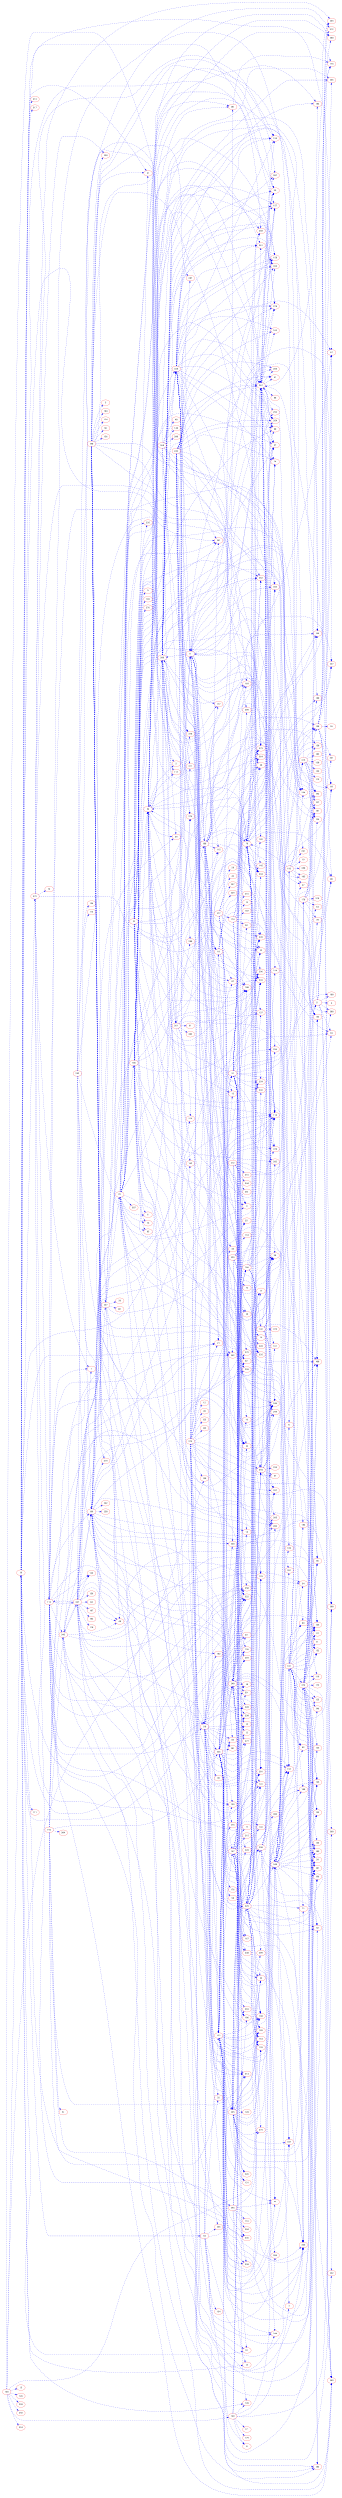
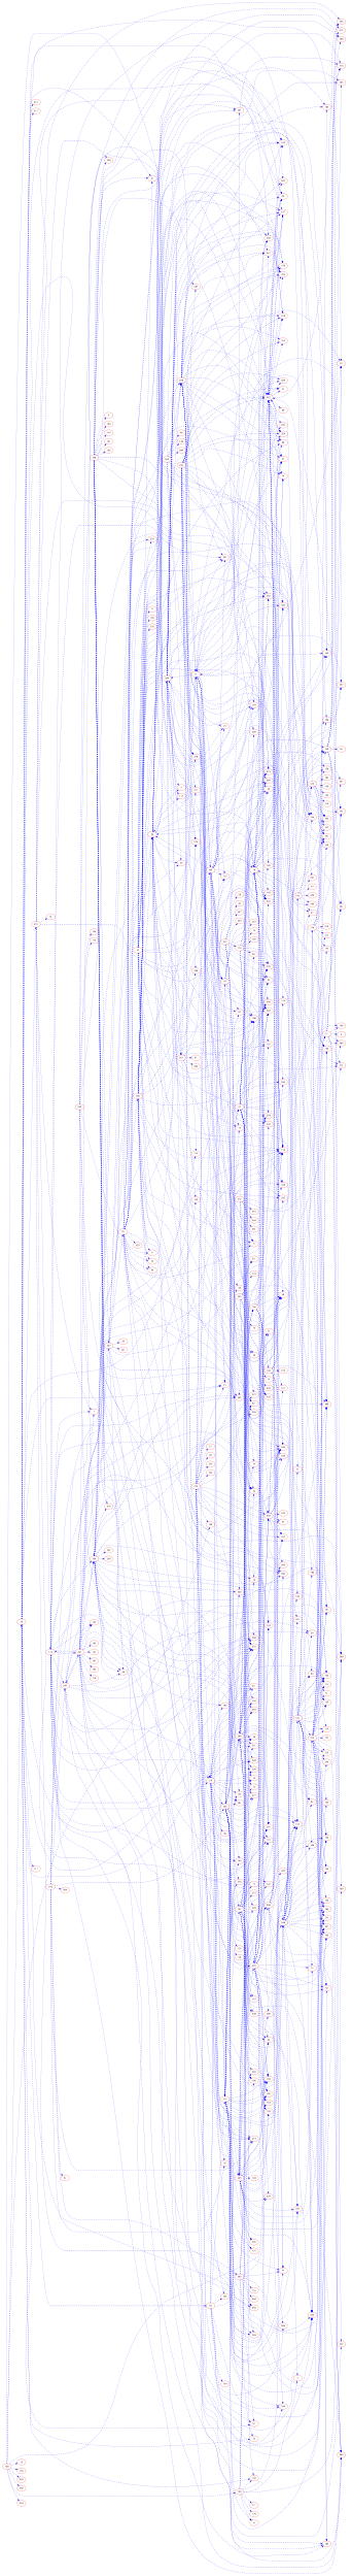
  digraph {
    fontname="Roboto Mono"
    rankdir=LR
    node [color=Red fontname="Roboto Mono"]
    edge [color=Blue fontname="Roboto Mono" style=dashed]
    10
    13
    68
    87
    137
    157
    203
    280
    342
    175
    11
    21
    35
    41
    56
    115
    177
    189
    191
    208
    227
    233
    234
    253
    262
    285
    321
    353
    364
    380
    394
    400
    90
    264
    345
    373
    100
    266
    2
    59
    105
    117
    261
    294
    338
    67
    322
    335
    122
    22
    197
    198
    150
    267
    46
    246
    169
    274
    341
    361
    378
    278
    155
    158
    334
    229
    60
    38
    308
    61
    86
    162
    288
    302
    80
    47
    114
    370
    24
    354
    163
    207
    3
    284
    190
    31
    66
    340
    83
    93
    108
    131
    135
    147
    159
    185
    201
    226
    275
    295
    314
    330
    347
    365
    375
    396
    265
    393
    300
    360
    388
    331
    26
    312
    94
    88
    20
    32
    54
    63
    91
    111
    149
    211
    220
    260
    313
    317
    372
    222
    134
    204
    236
    244
    301
    113
    1
    337
    79
    238
    395
    389
    34
    48
    139
    141
    152
    153
    206
    218
    343
    350
    367
    383
    399
    106
    164
    195
    16
    116
    384
    37
    76
    78
    146
    232
    254
    272
    296
    n170 [label=694]
    209
    299
    161
    70
    57
    205
    214
    239
    256
    42
    44
    71
    183
    235
    245
    269
    276
    385
    7
    181
    39
    123
    293
    376
    193
    73
    119
    351
    165
    346
    51
    4
    69
    180
    231
    52
    77
    132
    215
    225
    290
    369
    377
    125
    72
    228
    128
    326
    102
    151
    230
    240
    283
    348
    255
    84
    107
    202
    210
    359
    392
    166
    15
    281
    237
    58
    391
    319
    81
    242
    250
    0
    82
    336
    136
    62
    167
    248
    98
    176
    309
    142
    29
    320
    173
    36
    221
    251
    17
    145
    182
    386
    89
    178
    101
    184
    172
    19
    291
    315
    358
    64
    282
    374
    148
    171
    179
    168
    65
    126
    259
    292
    298
    324
    6
    75
    85
    186
    387
    174
    23
    187
    216
    318
    327
    192
    53
    304
    311
    130
    144
    219
    382
    212
    303
    316
    344
    243
    287
    252
    196
    213
    277
    28
    43
    297
    329
    279
    12
    45
    323
    362
    325
    110
    368
    40
    140
    200
    390
    5
    104
    124
    143
    156
    10 -> 13
    10 -> 68
    10 -> 87
    10 -> 137
    10 -> 157
    10 -> 203
    10 -> 280
    10 -> 342
    203 -> 175
    11 -> 10
    11 -> 157
    11 -> 21
    11 -> 35
    11 -> 41
    11 -> 56
    11 -> 115
    11 -> 177
    11 -> 189
    11 -> 191
    11 -> 208
    11 -> 227
    11 -> 233
    11 -> 234
    11 -> 253
    11 -> 262
    11 -> 285
    11 -> 321
    11 -> 353
    11 -> 364
    11 -> 380
    11 -> 394
    11 -> 400
    56 -> 10
    56 -> 13
    56 -> 68
    56 -> 87
    56 -> 137
    56 -> 157
    56 -> 203
    56 -> 280
    56 -> 342
    56 -> 233
    56 -> 364
    56 -> 380
    56 -> 90
    56 -> 264
    56 -> 345
    56 -> 373
    56 -> 100
    56 -> 266
    56 -> 2
    56 -> 59
    56 -> 105
    56 -> 117
    56 -> 261
    56 -> 294
    56 -> 338
    208 -> 10
    208 -> 21
    208 -> 56
    208 -> 115
    208 -> 177
    208 -> 227
    208 -> 233
    208 -> 262
    208 -> 321
    208 -> 353
    208 -> 364
    208 -> 380
    208 -> 394
    208 -> 400
    208 -> 264
    208 -> 373
    208 -> 100
    208 -> 67
    208 -> 322
    208 -> 335
    208 -> 122
    208 -> 22
    208 -> 197
    208 -> 198
    208 -> 150
    380 -> 87
    380 -> 157
    380 -> 35
    380 -> 264
    380 -> 100
    380 -> 266
    380 -> 2
    380 -> 59
    380 -> 117
    380 -> 261
    380 -> 294
    380 -> 338
    380 -> 22
    380 -> 267
    380 -> 46
    380 -> 246
    380 -> 169
    380 -> 274
    380 -> 341
    380 -> 361
    380 -> 378
    380 -> 278
    380 -> 155
    380 -> 158
    380 -> 334
    261 -> 22
    261 -> 229
    261 -> 60
    261 -> 38
    261 -> 308
    261 -> 61
    261 -> 86
    261 -> 162
    261 -> 288
    261 -> 302
    338 -> 157
    338 -> 11
    338 -> 35
    338 -> 267
    338 -> 46
    338 -> 246
    338 -> 169
    338 -> 274
    338 -> 341
    338 -> 361
    338 -> 378
    338 -> 278
    338 -> 155
    338 -> 158
    338 -> 334
    338 -> 80
    338 -> 47
    338 -> 114
    338 -> 370
    338 -> 24
    338 -> 354
    338 -> 163
    338 -> 207
    338 -> 3
    338 -> 284
    122 -> 197
    122 -> 246
    122 -> 370
    122 -> 190
    122 -> 31
    122 -> 66
    122 -> 340
    122 -> 83
    122 -> 93
    122 -> 108
    122 -> 131
    122 -> 135
    122 -> 147
    122 -> 159
    122 -> 185
    122 -> 201
    122 -> 226
    122 -> 275
    122 -> 295
    122 -> 314
    122 -> 330
    122 -> 347
    122 -> 365
    122 -> 375
    122 -> 396
    198 -> 175
    198 -> 227
    198 -> 265
    198 -> 393
    198 -> 300
    198 -> 360
    198 -> 388
    198 -> 331
    198 -> 26
    198 -> 312
    267 -> 157
    267 -> 11
    267 -> 35
    267 -> 41
    267 -> 253
    267 -> 285
    267 -> 353
    267 -> 246
    267 -> 278
    267 -> 155
    267 -> 158
    267 -> 334
    267 -> 38
    267 -> 80
    267 -> 47
    267 -> 114
    267 -> 370
    267 -> 24
    267 -> 354
    267 -> 163
    267 -> 207
    267 -> 340
    267 -> 265
    267 -> 94
    267 -> 88
    31 -> 175
    31 -> 56
    31 -> 394
    31 -> 400
    31 -> 90
    31 -> 264
    31 -> 345
    31 -> 373
    31 -> 335
    31 -> 60
    31 -> 47
    31 -> 114
    31 -> 66
    31 -> 393
    31 -> 149
    31 -> 211
    31 -> 260
    31 -> 37
    31 -> 76
    31 -> 78
    31 -> 146
    31 -> 232
    31 -> 254
    31 -> 272
    31 -> 296
    340 -> 189
    340 -> 197
    340 -> 198
    340 -> 86
    340 -> 347
    340 -> 365
    340 -> 396
    340 -> 301
    340 -> 389
    340 -> 195
    340 -> 146
    340 -> 245
    340 -> 385
    340 -> 7
    340 -> 181
    340 -> 39
    340 -> 123
    340 -> 293
    340 -> 376
    340 -> 193
    340 -> 73
    340 -> 119
    340 -> 351
    340 -> 165
    340 -> 346
    147 -> 233
    147 -> 197
    147 -> 246
    147 -> 190
    147 -> 93
    147 -> 135
    147 -> 185
    147 -> 365
    147 -> 301
    147 -> 337
    147 -> 389
    147 -> 141
    147 -> 350
    147 -> 164
    147 -> n170
    147 -> 231
    147 -> 52
    147 -> 77
    147 -> 132
    147 -> 215
    147 -> 225
    147 -> 290
    147 -> 369
    147 -> 377
    295 -> 197
    295 -> 246
    295 -> 190
    295 -> 340
    295 -> 93
    295 -> 131
    295 -> 135
    295 -> 185
    295 -> 201
    295 -> 226
    295 -> 314
    295 -> 330
    295 -> 347
    295 -> 365
    295 -> 375
    295 -> 396
    295 -> 164
    295 -> n170
    295 -> 385
    295 -> 225
    295 -> 369
    295 -> 125
    295 -> 72
    295 -> 228
    295 -> 128
    20 -> 157
    20 -> 21
    20 -> 177
    20 -> 191
    20 -> 67
    20 -> 322
    20 -> 229
    20 -> 32
    20 -> 54
    20 -> 63
    20 -> 91
    20 -> 111
    20 -> 149
    20 -> 211
    20 -> 220
    20 -> 260
    20 -> 313
    20 -> 317
    20 -> 372
    54 -> 400
    54 -> 122
    54 -> 80
    54 -> 190
    54 -> 222
    54 -> 134
    54 -> 204
    54 -> 236
    54 -> 244
    54 -> 301
    372 -> 115
    372 -> 341
    372 -> 155
    372 -> 265
    372 -> 113
    372 -> 1
    372 -> 337
    372 -> 79
    372 -> 238
    372 -> 395
    113 -> 342
    113 -> 294
    113 -> 322
    113 -> 46
    113 -> 244
    113 -> 1
    113 -> 389
    113 -> 34
    113 -> 48
    113 -> 139
    113 -> 141
    113 -> 152
    113 -> 153
    113 -> 206
    113 -> 218
    113 -> 343
    113 -> 350
    113 -> 367
    113 -> 383
    113 -> 399
    395 -> 191
    395 -> 24
    395 -> 94
    395 -> 63
    395 -> 106
    395 -> 164
    395 -> 195
    395 -> 16
    395 -> 116
    395 -> 384
    218 -> 321
    218 -> 322
    218 -> 122
    218 -> 341
    218 -> 114
    218 -> 370
    218 -> 31
    218 -> 66
    218 -> 83
    218 -> 108
    218 -> 147
    218 -> 159
    218 -> 275
    218 -> 295
    218 -> 330
    218 -> 365
    218 -> 32
    218 -> 231
    218 -> 326
    218 -> 102
    218 -> 151
    218 -> 230
    218 -> 240
    218 -> 283
    218 -> 348
    343 -> 322
    343 -> 389
    343 -> 48
    343 -> 139
    343 -> 152
    343 -> 153
    343 -> 218
    343 -> 367
    343 -> 383
    343 -> 399
    367 -> 342
    367 -> 115
    367 -> 294
    367 -> 46
    367 -> 162
    367 -> 244
    367 -> 113
    367 -> 1
    367 -> 389
    367 -> 34
    367 -> 48
    367 -> 139
    367 -> 141
    367 -> 206
    367 -> 218
    367 -> 343
    367 -> 350
    367 -> 383
    367 -> 399
    367 -> 255
    367 -> 84
    367 -> 107
    367 -> 202
    367 -> 210
    367 -> 359
    399 -> 21
    399 -> 35
    399 -> 114
    399 -> 159
    399 -> 201
    399 -> 300
    399 -> 220
    399 -> 106
    399 -> 254
    399 -> 69
    399 -> 102
    399 -> 230
    399 -> 240
    399 -> 348
    399 -> 392
    399 -> 166
    399 -> 15
    399 -> 281
    399 -> 237
    399 -> 58
    399 -> 391
    399 -> 319
    399 -> 81
    399 -> 242
    399 -> 250
    78 -> 68
    78 -> 56
    78 -> 227
    78 -> 233
    78 -> 262
    78 -> 364
    78 -> 394
-   231 -> 400
+   78 -> 400
    78 -> 264
    78 -> 345
    78 -> 373
    78 -> 335
    78 -> 22
    78 -> 267
    78 -> 60
    78 -> 47
    78 -> 114
    78 -> 393
    78 -> 260
    78 -> 232
    78 -> 254
    78 -> 296
    78 -> n170
    78 -> 209
    n170 -> 150
    n170 -> 337
    n170 -> 299
    n170 -> 161
    n170 -> 70
    n170 -> 57
    n170 -> 205
    n170 -> 214
    n170 -> 239
    n170 -> 256
    42 -> 68
    42 -> 175
    42 -> 56
    42 -> 208
    42 -> 262
    42 -> 394
    42 -> 345
    42 -> 100
    42 -> 267
    42 -> 47
    42 -> 114
    42 -> 300
    42 -> 91
    42 -> 260
    42 -> 78
    42 -> 254
    42 -> 296
    42 -> n170
    42 -> 44
    42 -> 71
    42 -> 183
    42 -> 235
    42 -> 245
    42 -> 269
    42 -> 276
    181 -> 11
    181 -> 400
    181 -> 198
    181 -> 108
    181 -> 396
    181 -> 211
    181 -> 301
    181 -> 34
    181 -> 152
    181 -> 153
    181 -> 383
    181 -> 195
    181 -> 245
    181 -> 385
    181 -> 39
    181 -> 123
    181 -> 293
    181 -> 376
    181 -> 51
    181 -> 72
    181 -> 82
    181 -> 89
    181 -> 178
    181 -> 101
    181 -> 184
    376 -> 234
    376 -> 400
    376 -> 198
    376 -> 86
    376 -> 284
    376 -> 396
    376 -> 211
    376 -> 301
    376 -> 389
    376 -> 152
    376 -> 153
    376 -> 383
    376 -> 195
    376 -> 146
    376 -> 245
    376 -> 385
    376 -> 39
    376 -> 123
    376 -> 293
    376 -> 119
    376 -> 165
    376 -> 346
    376 -> 51
    376 -> 81
    376 -> 172
    193 -> 105
    193 -> 294
    193 -> 267
    193 -> 365
    193 -> 37
    193 -> 78
    193 -> 19
    193 -> 291
    193 -> 315
    193 -> 358
    51 -> 11
    51 -> 266
    51 -> 67
    51 -> 60
    51 -> 308
    51 -> 222
    51 -> 389
    51 -> 4
    51 -> 69
    51 -> 180
    225 -> 233
    225 -> 197
    225 -> 246
    225 -> 361
    225 -> 190
    225 -> 340
    225 -> 93
    225 -> 135
    225 -> 185
    225 -> 201
    225 -> 347
    225 -> 365
    225 -> 375
    225 -> 94
    225 -> 141
    225 -> 164
    225 -> n170
    225 -> 52
    225 -> 132
    225 -> 290
    225 -> 125
    225 -> 72
    225 -> 17
    225 -> 145
    225 -> 182
    290 -> 353
    290 -> 114
    290 -> 354
    290 -> 300
    290 -> 204
    290 -> 206
    290 -> 205
    290 -> 293
    290 -> 52
    290 -> 386
    326 -> 100
    326 -> 38
    326 -> 114
    326 -> 365
    326 -> 300
    326 -> 106
    326 -> 44
    326 -> 269
    326 -> 39
    326 -> 377
    326 -> 230
    326 -> 240
    326 -> 283
    326 -> 166
    326 -> 58
    326 -> 391
    326 -> 0
    326 -> 82
    326 -> 336
    326 -> 136
    326 -> 62
    326 -> 167
    326 -> 248
    326 -> 98
    326 -> 176
    240 -> 321
    240 -> 100
    240 -> 322
    240 -> 169
    240 -> 38
    240 -> 114
    240 -> 201
    240 -> 300
    240 -> 220
    240 -> 106
    240 -> 269
    240 -> 377
    240 -> 326
    240 -> 230
    240 -> 166
    240 -> 15
    240 -> 58
    240 -> 391
    240 -> 82
    240 -> 336
    240 -> 136
    240 -> 62
    240 -> 167
    240 -> 248
    240 -> 309
    166 -> 137
    166 -> 67
    166 -> 335
    166 -> 22
    166 -> 38
    166 -> 24
    166 -> 69
    166 -> 142
    166 -> 29
    166 -> 320
    237 -> 203
    237 -> 190
    237 -> 388
    237 -> 48
    237 -> 235
    237 -> 39
    237 -> 173
    237 -> 36
    237 -> 221
    237 -> 251
    142 -> 400
    142 -> 246
    142 -> 308
    142 -> 393
    142 -> 244
    142 -> 337
    142 -> 299
    142 -> 64
    142 -> 282
    142 -> 374
    173 -> 234
    173 -> 345
    173 -> 338
    173 -> 197
    173 -> 267
    173 -> 46
    173 -> 246
    173 -> 169
    173 -> 274
    173 -> 341
    173 -> 361
    173 -> 378
    173 -> 3
    173 -> 284
    173 -> 314
    173 -> 388
    173 -> 206
    173 -> 78
    173 -> 125
    173 -> 17
    173 -> 6
    173 -> 75
    173 -> 85
    173 -> 186
    173 -> 387
    178 -> 280
    178 -> 264
    178 -> 331
    178 -> 70
    178 -> 245
    178 -> 52
    178 -> 101
    178 -> 64
    178 -> 318
    178 -> 327
    315 -> 150
    315 -> 267
    315 -> 60
    315 -> 392
    315 -> 101
    315 -> 327
    315 -> 130
    315 -> 144
    315 -> 219
    315 -> 382
    148 -> 46
    148 -> 38
    148 -> 360
    148 -> 149
    148 -> 7
    148 -> 392
    148 -> 0
    148 -> 89
    148 -> 171
    148 -> 179
    168 -> 373
    168 -> 20
    168 -> 209
    168 -> 148
    168 -> 65
    168 -> 126
    168 -> 259
    168 -> 292
    168 -> 298
    168 -> 324
    186 -> 11
    186 -> 56
    186 -> 233
    186 -> 234
    186 -> 262
    186 -> 394
    186 -> 267
    186 -> 246
    186 -> 278
    186 -> 155
    186 -> 158
    186 -> 334
    186 -> 80
    186 -> 47
    186 -> 114
    186 -> 354
    186 -> 3
    186 -> 314
    186 -> 211
    186 -> 78
    186 -> 232
    186 -> 282
    186 -> 6
    186 -> 75
    186 -> 85
    174 -> 373
    174 -> 322
    174 -> 278
    174 -> 350
    174 -> 161
    174 -> 15
    174 -> 281
    174 -> 23
    174 -> 187
    174 -> 216
    192 -> 59
    192 -> 274
    192 -> 314
    192 -> 94
    192 -> 343
    192 -> 326
    192 -> 336
    192 -> 53
    192 -> 304
    192 -> 311
    212 -> 100
    212 -> 3
    212 -> 206
    212 -> 180
    212 -> 228
    212 -> 136
    212 -> 315
    212 -> 303
    212 -> 316
    212 -> 344
    243 -> 11
    243 -> 41
    243 -> 233
    243 -> 262
    243 -> 285
    243 -> 353
    243 -> 67
    243 -> 267
    243 -> 246
    243 -> 278
    243 -> 155
    243 -> 158
    243 -> 334
    243 -> 38
    243 -> 80
    243 -> 114
    243 -> 24
    243 -> 354
    243 -> 163
    243 -> 94
    243 -> 337
    243 -> 16
    243 -> 282
    243 -> 311
    243 -> 287
    252 -> 197
    252 -> 114
    252 -> 312
    252 -> 153
    252 -> 399
    252 -> 299
    252 -> 73
    252 -> 319
    252 -> 196
    252 -> 213
    277 -> 345
    277 -> 83
    277 -> 93
    277 -> 201
    277 -> 348
    277 -> 174
    277 -> 28
    277 -> 43
    277 -> 297
    277 -> 329
    279 -> 10
    279 -> 13
    279 -> 21
    279 -> 197
    279 -> 267
    279 -> 185
    279 -> 295
    279 -> 347
    279 -> 365
    279 -> 218
    279 -> 272
    279 -> n170
    279 -> 57
    279 -> 256
    279 -> 119
    279 -> 69
    279 -> 225
    279 -> 125
    279 -> 283
    279 -> 392
    279 -> 298
    279 -> 12
    279 -> 45
    279 -> 323
    279 -> 362
    325 -> 198
    325 -> 46
    325 -> 86
    325 -> 190
    325 -> 351
    325 -> 255
    325 -> 251
    325 -> 89
    325 -> 184
    325 -> 110
    368 -> 338
    368 -> 288
    368 -> 301
    368 -> 37
    368 -> 256
    368 -> 392
    368 -> 309
    368 -> 40
    368 -> 140
    368 -> 200
    390 -> 35
    390 -> 38
    390 -> 207
    390 -> 365
    390 -> 91
    390 -> 236
    390 -> 238
    390 -> 141
    390 -> 195
    390 -> 214
    390 -> 385
    390 -> 52
    390 -> 290
    390 -> 237
    390 -> 17
    390 -> 145
    390 -> 182
    390 -> 101
    390 -> 291
    390 -> 287
    390 -> 5
    390 -> 104
    390 -> 124
    390 -> 143
    390 -> 156
  }
